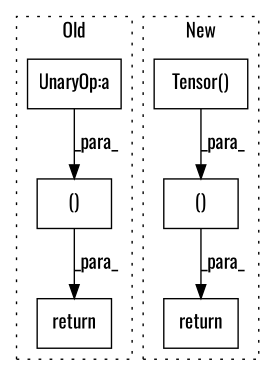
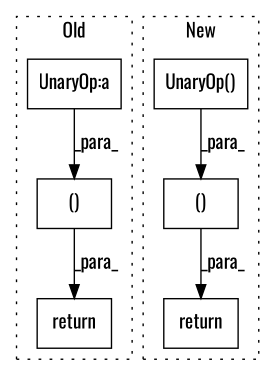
  digraph {
    fontname=Oswald
    node [a=54 l=6 shape=box fontname=Oswald]
    edge [fontname=Oswald]
    n1 [label="()" s=12616]
    n2 [a=93 l=7 label=return s=12577]
    n3 [a=61 l=17 label="UnaryOp:a" s=12598]
-   n4 [a=75 l="14,1" label="Tensor()" s="13193,13211"]
+   n4 [a=75 l="14,1" label="UnaryOp()" s="13193,13211"]
    n5 [label="()" s=13212]
    n6 [a=93 l=7 label=return s=13186]
    subgraph cluster_1 {
      label=Old
      style=dotted
      n1
      n2
      n3
    }
    subgraph cluster_2 {
      label=New
      style=dotted
      n4
      n5
      n6
    }
    n1 -> n2 [label=_para_]
    n3 -> n1 [label=_para_]
    n4 -> n5 [label=_para_]
    n5 -> n6 [label=_para_]
  }
